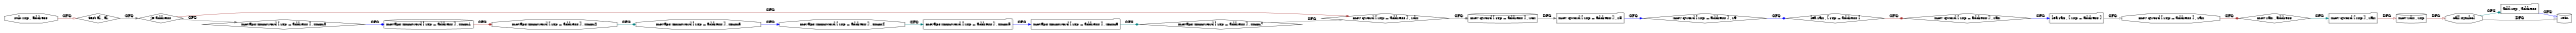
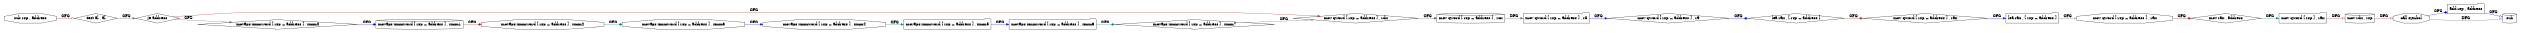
  digraph {
    rankdir=LR
    node [shape=diamond]
    edge [arrowhead=normal color=brown]
    n1 [label="sub rsp , address" shape=octagon]
    n2 [label="test al , al"]
    n3 [label="je address"]
    n4 [label="mov qword [ rsp + address ] , rdx"]
    n5 [label="movaps xmmword [ rsp + address ] , xmm0"]
    n6 [label="mov qword [ rsp + address ] , rcx" shape=cylinder]
    n7 [label="movaps xmmword [ rsp + address ] , xmm1" shape=cylinder]
    n8 [label="mov qword [ rsp + address ] , r8" shape=folder]
    n9 [label="movaps xmmword [ rsp + address ] , xmm2" shape=octagon]
    n10 [label="mov qword [ rsp + address ] , r9"]
    n11 [label="lea rax , [ rsp + address ]"]
    n12 [label="mov qword [ rsp + address ] , rax"]
    n13 [label="lea rax , [ rsp + address ]" shape=folder]
    n14 [label="mov qword [ rsp + address ] , rax" shape=octagon]
    n15 [label="mov rax , address"]
    n16 [label="mov qword [ rsp ] , rax" shape=folder]
    n17 [label="mov rdx , rsp" shape=cylinder]
    n18 [label="call symbol" shape=octagon]
    n19 [label="add rsp , address" shape=folder]
-   n20 [label=retn shape=cylinder]
+   n20 [label=sub shape=cylinder]
    n21 [label="movaps xmmword [ rsp + address ] , xmm3" shape=octagon]
    n22 [label="movaps xmmword [ rsp + address ] , xmm4" shape=octagon]
    n23 [label="movaps xmmword [ rsp + address ] , xmm5" shape=folder]
    n24 [label="movaps xmmword [ rsp + address ] , xmm6" shape=folder]
    n25 [label="movaps xmmword [ rsp + address ] , xmm7"]
    n1 -> n2 [arrowhead=onormal label=CFG]
    n2 -> n3 [color=gray40 label=CFG]
    n3 -> n4 [label=CFG]
    n3 -> n5 [color=gray40 label=CFG]
    n4 -> n6 [arrowhead=diamond color=gray40 label=CFG]
    n5 -> n7 [arrowhead=diamond color=blue label=CFG]
    n6 -> n8 [color=gray40 label=DFG]
    n7 -> n9 [arrowhead=diamond label=CFG]
    n8 -> n10 [color=blue label=CFG]
    n9 -> n21 [arrowhead=diamond color=teal label=CFG]
    n10 -> n11 [arrowhead=diamond color=blue label=CFG]
    n11 -> n12 [arrowhead=diamond label=CFG]
    n12 -> n13 [color=blue label=CFG]
    n13 -> n14 [arrowhead=onormal color=gray40 label=CFG]
    n14 -> n15 [arrowhead=diamond label=CFG]
    n15 -> n16 [color=teal label=CFG]
    n16 -> n17 [arrowhead=onormal label=DFG]
    n17 -> n18 [arrowhead=onormal label=DFG]
-   n18 -> n19 [arrowhead=diamond color=teal label=CFG]
+   n18 -> n19 [arrowhead=diamond color=blue label=CFG]
    n18 -> n20 [arrowhead=onormal color=gray40 label=DFG]
    n19 -> n20 [arrowhead=onormal color=blue label=CFG]
    n21 -> n22 [color=blue label=CFG]
    n22 -> n23 [color=teal label=CFG]
    n23 -> n24 [color=blue label=CFG]
    n24 -> n25 [arrowhead=diamond color=teal label=CFG]
    n25 -> n4 [arrowhead=onormal color=gray40 label=CFG]
  }
